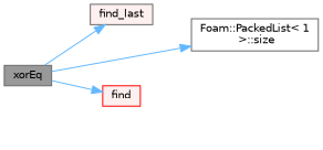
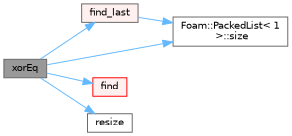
  digraph {
    rankdir=LR
    node [color=grey40 fillcolor="#FFF0F0" fontname=Helvetica fontsize=10 shape=box style=filled]
    edge [color=steelblue1 fontname=Helvetica fontsize=10 labelfontname=Helvetica labelfontsize=10 style=solid]
    n1 [color=gray40 fillcolor=grey60 fontcolor=black height=0.2 label=xorEq width=0.4]
    n2 [height=0.2 label=find_last width=0.4]
    n3 [fillcolor=white height=0.2 label="Foam::PackedList\< 1\l \>::size" width=0.4]
    n4 [color=red height=0.2 label=find width=0.4]
+   n5 [fillcolor=white height=0.2 label=resize width=0.4]
    n1 -> n2
    n1 -> n3
    n1 -> n4
+   n1 -> n5
+   n2 -> n3
  }
